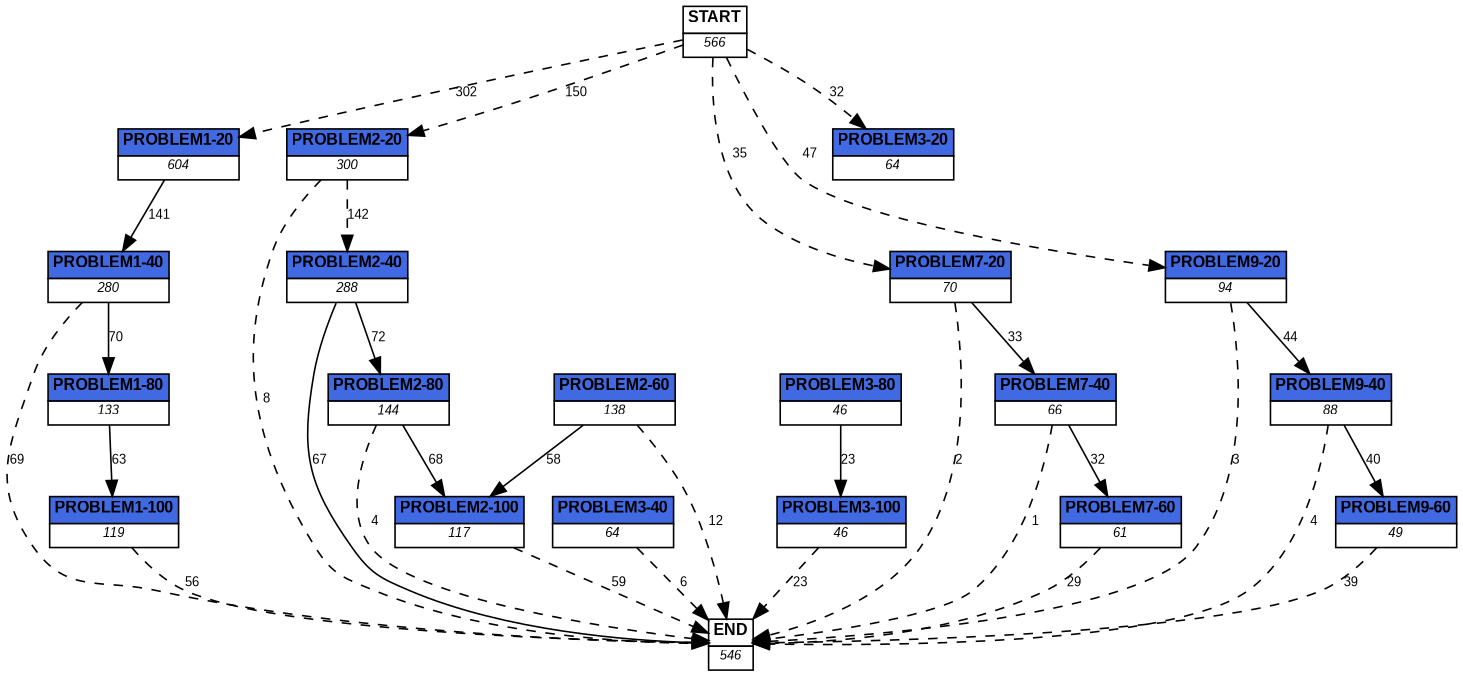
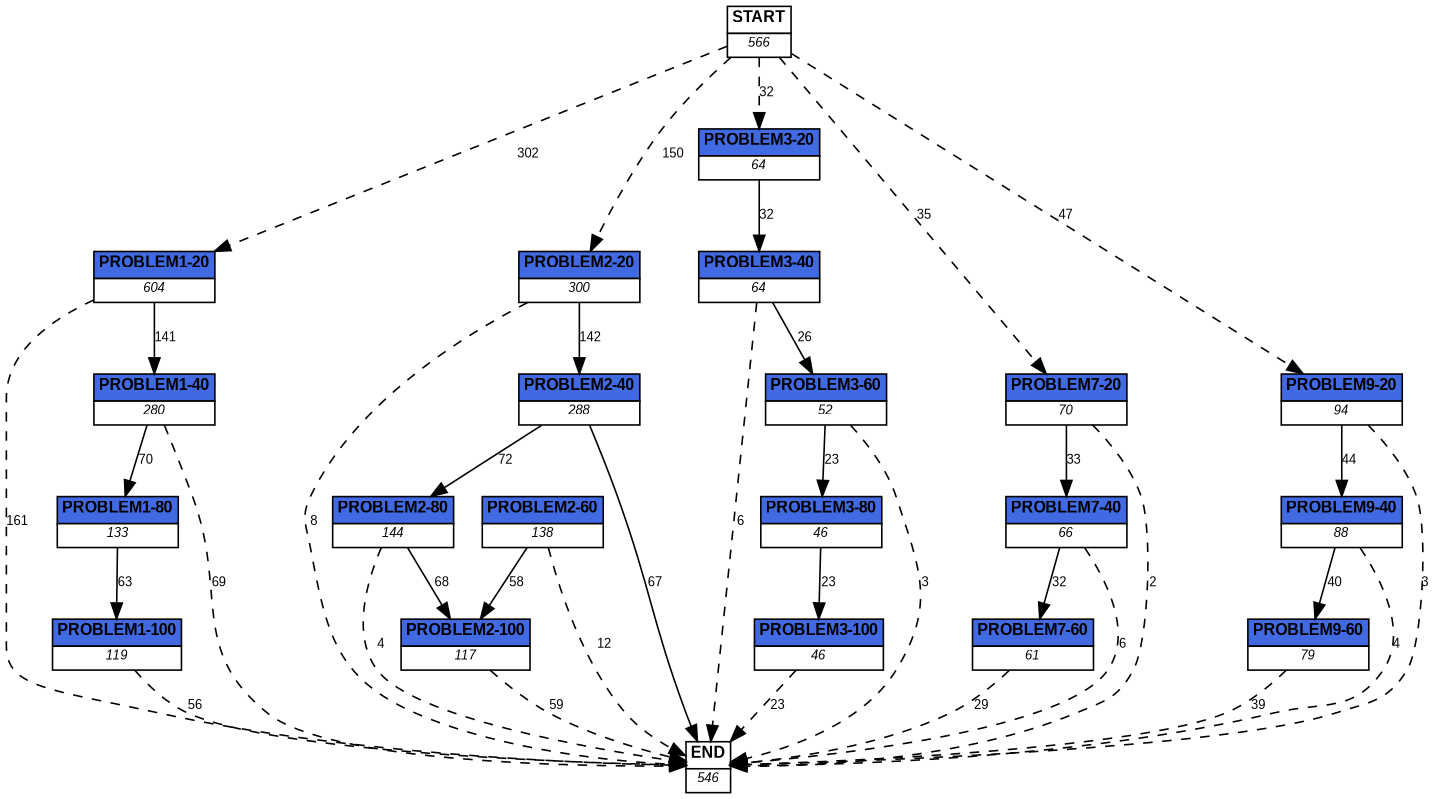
  digraph {
    fontname="Liberation Sans"
    node [fontname="Liberation Sans" shape=plain]
    edge [fontname="Liberation Sans" fontsize=8 labelfloat=false style=dashed]
    n1 [label=<<table border="0" cellborder="1" cellspacing="0"><tr><td bgcolor="royalblue"><FONT face="Arial" POINT-SIZE="10"><b>PROBLEM1-20</b></FONT></td></tr><tr><td bgcolor="white"><FONT face="Arial" POINT-SIZE="8"><i>604</i></FONT></td></tr></table>>]
    n2 [label=<<table border="0" cellborder="1" cellspacing="0"><tr><td bgcolor="royalblue"><FONT face="Arial" POINT-SIZE="10"><b>PROBLEM1-40</b></FONT></td></tr><tr><td bgcolor="white"><FONT face="Arial" POINT-SIZE="8"><i>280</i></FONT></td></tr></table>>]
    n3 [label=<<table border="0" cellborder="1" cellspacing="0"><tr><td bgcolor="white"><FONT face="Arial" POINT-SIZE="10"><b>END</b></FONT></td></tr><tr><td bgcolor="white"><FONT face="Arial" POINT-SIZE="8"><i>546</i></FONT></td></tr></table>>]
    n4 [label=<<table border="0" cellborder="1" cellspacing="0"><tr><td bgcolor="royalblue"><FONT face="Arial" POINT-SIZE="10"><b>PROBLEM1-80</b></FONT></td></tr><tr><td bgcolor="white"><FONT face="Arial" POINT-SIZE="8"><i>133</i></FONT></td></tr></table>>]
    n5 [label=<<table border="0" cellborder="1" cellspacing="0"><tr><td bgcolor="royalblue"><FONT face="Arial" POINT-SIZE="10"><b>PROBLEM1-100</b></FONT></td></tr><tr><td bgcolor="white"><FONT face="Arial" POINT-SIZE="8"><i>119</i></FONT></td></tr></table>>]
    n6 [label=<<table border="0" cellborder="1" cellspacing="0"><tr><td bgcolor="royalblue"><FONT face="Arial" POINT-SIZE="10"><b>PROBLEM2-20</b></FONT></td></tr><tr><td bgcolor="white"><FONT face="Arial" POINT-SIZE="8"><i>300</i></FONT></td></tr></table>>]
    n7 [label=<<table border="0" cellborder="1" cellspacing="0"><tr><td bgcolor="royalblue"><FONT face="Arial" POINT-SIZE="10"><b>PROBLEM2-40</b></FONT></td></tr><tr><td bgcolor="white"><FONT face="Arial" POINT-SIZE="8"><i>288</i></FONT></td></tr></table>>]
    n8 [label=<<table border="0" cellborder="1" cellspacing="0"><tr><td bgcolor="royalblue"><FONT face="Arial" POINT-SIZE="10"><b>PROBLEM2-80</b></FONT></td></tr><tr><td bgcolor="white"><FONT face="Arial" POINT-SIZE="8"><i>144</i></FONT></td></tr></table>>]
    n9 [label=<<table border="0" cellborder="1" cellspacing="0"><tr><td bgcolor="royalblue"><FONT face="Arial" POINT-SIZE="10"><b>PROBLEM2-100</b></FONT></td></tr><tr><td bgcolor="white"><FONT face="Arial" POINT-SIZE="8"><i>117</i></FONT></td></tr></table>>]
    n10 [label=<<table border="0" cellborder="1" cellspacing="0"><tr><td bgcolor="royalblue"><FONT face="Arial" POINT-SIZE="10"><b>PROBLEM3-20</b></FONT></td></tr><tr><td bgcolor="white"><FONT face="Arial" POINT-SIZE="8"><i>64</i></FONT></td></tr></table>>]
    n11 [label=<<table border="0" cellborder="1" cellspacing="0"><tr><td bgcolor="royalblue"><FONT face="Arial" POINT-SIZE="10"><b>PROBLEM3-40</b></FONT></td></tr><tr><td bgcolor="white"><FONT face="Arial" POINT-SIZE="8"><i>64</i></FONT></td></tr></table>>]
+   n12 [label=<<table border="0" cellborder="1" cellspacing="0"><tr><td bgcolor="royalblue"><FONT face="Arial" POINT-SIZE="10"><b>PROBLEM3-60</b></FONT></td></tr><tr><td bgcolor="white"><FONT face="Arial" POINT-SIZE="8"><i>52</i></FONT></td></tr></table>>]
    n13 [label=<<table border="0" cellborder="1" cellspacing="0"><tr><td bgcolor="royalblue"><FONT face="Arial" POINT-SIZE="10"><b>PROBLEM3-80</b></FONT></td></tr><tr><td bgcolor="white"><FONT face="Arial" POINT-SIZE="8"><i>46</i></FONT></td></tr></table>>]
    n14 [label=<<table border="0" cellborder="1" cellspacing="0"><tr><td bgcolor="royalblue"><FONT face="Arial" POINT-SIZE="10"><b>PROBLEM2-60</b></FONT></td></tr><tr><td bgcolor="white"><FONT face="Arial" POINT-SIZE="8"><i>138</i></FONT></td></tr></table>>]
    n15 [label=<<table border="0" cellborder="1" cellspacing="0"><tr><td bgcolor="royalblue"><FONT face="Arial" POINT-SIZE="10"><b>PROBLEM3-100</b></FONT></td></tr><tr><td bgcolor="white"><FONT face="Arial" POINT-SIZE="8"><i>46</i></FONT></td></tr></table>>]
    n16 [label=<<table border="0" cellborder="1" cellspacing="0"><tr><td bgcolor="royalblue"><FONT face="Arial" POINT-SIZE="10"><b>PROBLEM7-20</b></FONT></td></tr><tr><td bgcolor="white"><FONT face="Arial" POINT-SIZE="8"><i>70</i></FONT></td></tr></table>>]
    n17 [label=<<table border="0" cellborder="1" cellspacing="0"><tr><td bgcolor="royalblue"><FONT face="Arial" POINT-SIZE="10"><b>PROBLEM7-40</b></FONT></td></tr><tr><td bgcolor="white"><FONT face="Arial" POINT-SIZE="8"><i>66</i></FONT></td></tr></table>>]
    n18 [label=<<table border="0" cellborder="1" cellspacing="0"><tr><td bgcolor="royalblue"><FONT face="Arial" POINT-SIZE="10"><b>PROBLEM7-60</b></FONT></td></tr><tr><td bgcolor="white"><FONT face="Arial" POINT-SIZE="8"><i>61</i></FONT></td></tr></table>>]
    n19 [label=<<table border="0" cellborder="1" cellspacing="0"><tr><td bgcolor="royalblue"><FONT face="Arial" POINT-SIZE="10"><b>PROBLEM9-20</b></FONT></td></tr><tr><td bgcolor="white"><FONT face="Arial" POINT-SIZE="8"><i>94</i></FONT></td></tr></table>>]
    n20 [label=<<table border="0" cellborder="1" cellspacing="0"><tr><td bgcolor="royalblue"><FONT face="Arial" POINT-SIZE="10"><b>PROBLEM9-40</b></FONT></td></tr><tr><td bgcolor="white"><FONT face="Arial" POINT-SIZE="8"><i>88</i></FONT></td></tr></table>>]
-   n21 [label=<<table border="0" cellborder="1" cellspacing="0"><tr><td bgcolor="royalblue"><FONT face="Arial" POINT-SIZE="10"><b>PROBLEM9-60</b></FONT></td></tr><tr><td bgcolor="white"><FONT face="Arial" POINT-SIZE="8"><i>49</i></FONT></td></tr></table>>]
+   n21 [label=<<table border="0" cellborder="1" cellspacing="0"><tr><td bgcolor="royalblue"><FONT face="Arial" POINT-SIZE="10"><b>PROBLEM9-60</b></FONT></td></tr><tr><td bgcolor="white"><FONT face="Arial" POINT-SIZE="8"><i>79</i></FONT></td></tr></table>>]
    n22 [label=<<table border="0" cellborder="1" cellspacing="0"><tr><td bgcolor="white"><FONT face="Arial" POINT-SIZE="10"><b>START</b></FONT></td></tr><tr><td bgcolor="white"><FONT face="Arial" POINT-SIZE="8"><i>566</i></FONT></td></tr></table>>]
    n1 -> n2 [label=141 style=""]
+   n1 -> n3 [label=161]
    n2 -> n3 [label=69]
    n2 -> n4 [label=70 style=""]
    n4 -> n5 [label=63 style=""]
    n5 -> n3 [label=56]
    n6 -> n3 [label=8]
-   n6 -> n7 [label=142]
+   n6 -> n7 [label=142 style=""]
    n7 -> n3 [label=67 style=solid]
    n7 -> n8 [label=72 style=""]
    n8 -> n3 [label=4]
    n8 -> n9 [label=68 style=""]
    n9 -> n3 [label=59]
+   n10 -> n11 [label=32 style=""]
    n11 -> n3 [label=6]
+   n11 -> n12 [label=26 style=""]
+   n12 -> n3 [label=3]
+   n12 -> n13 [label=23 style=""]
    n13 -> n15 [label=23 style=""]
    n14 -> n3 [label=12]
    n14 -> n9 [label=58 style=""]
    n15 -> n3 [label=23]
    n16 -> n3 [label=2]
    n16 -> n17 [label=33 style=""]
-   n17 -> n3 [label=1]
+   n17 -> n3 [label=6]
    n17 -> n18 [label=32 style=""]
    n18 -> n3 [label=29]
    n19 -> n3 [label=3]
    n19 -> n20 [label=44 style=""]
    n20 -> n3 [label=4]
    n20 -> n21 [label=40 style=""]
    n21 -> n3 [label=39]
    n22 -> n1 [label=302]
    n22 -> n6 [label=150]
    n22 -> n10 [label=32]
    n22 -> n16 [label=35]
    n22 -> n19 [label=47]
  }
